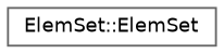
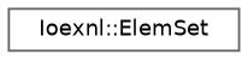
  digraph {
    rankdir=TB
-   n1 [color=grey40 fillcolor=white fontname=Helvetica fontsize=10 height=0.2 label="ElemSet::ElemSet" shape=box style=filled width=0.4]
+   n1 [color=grey40 fillcolor=white fontname=Helvetica fontsize=10 height=0.2 label="Ioexnl::ElemSet" shape=box style=filled width=0.4]
  }
